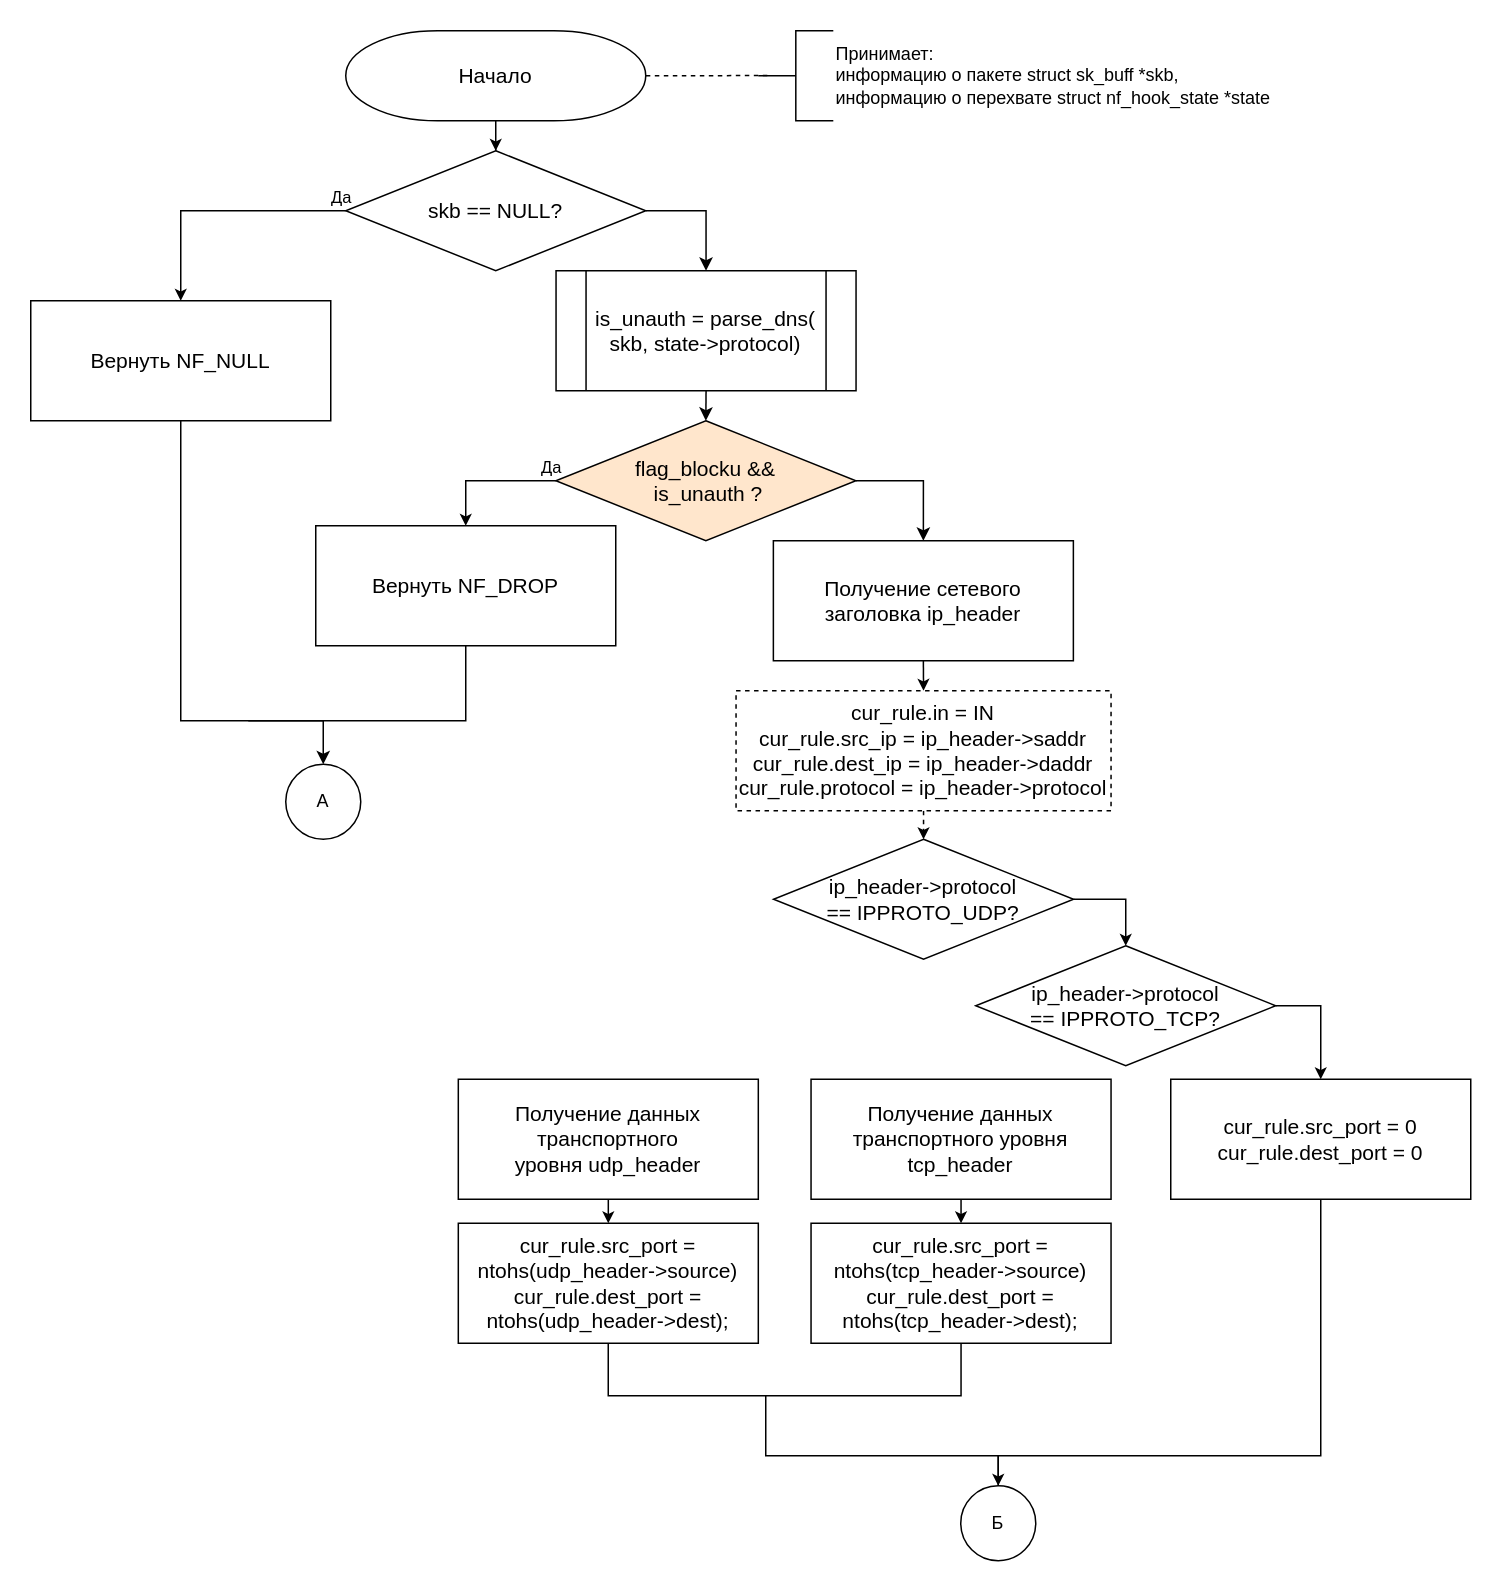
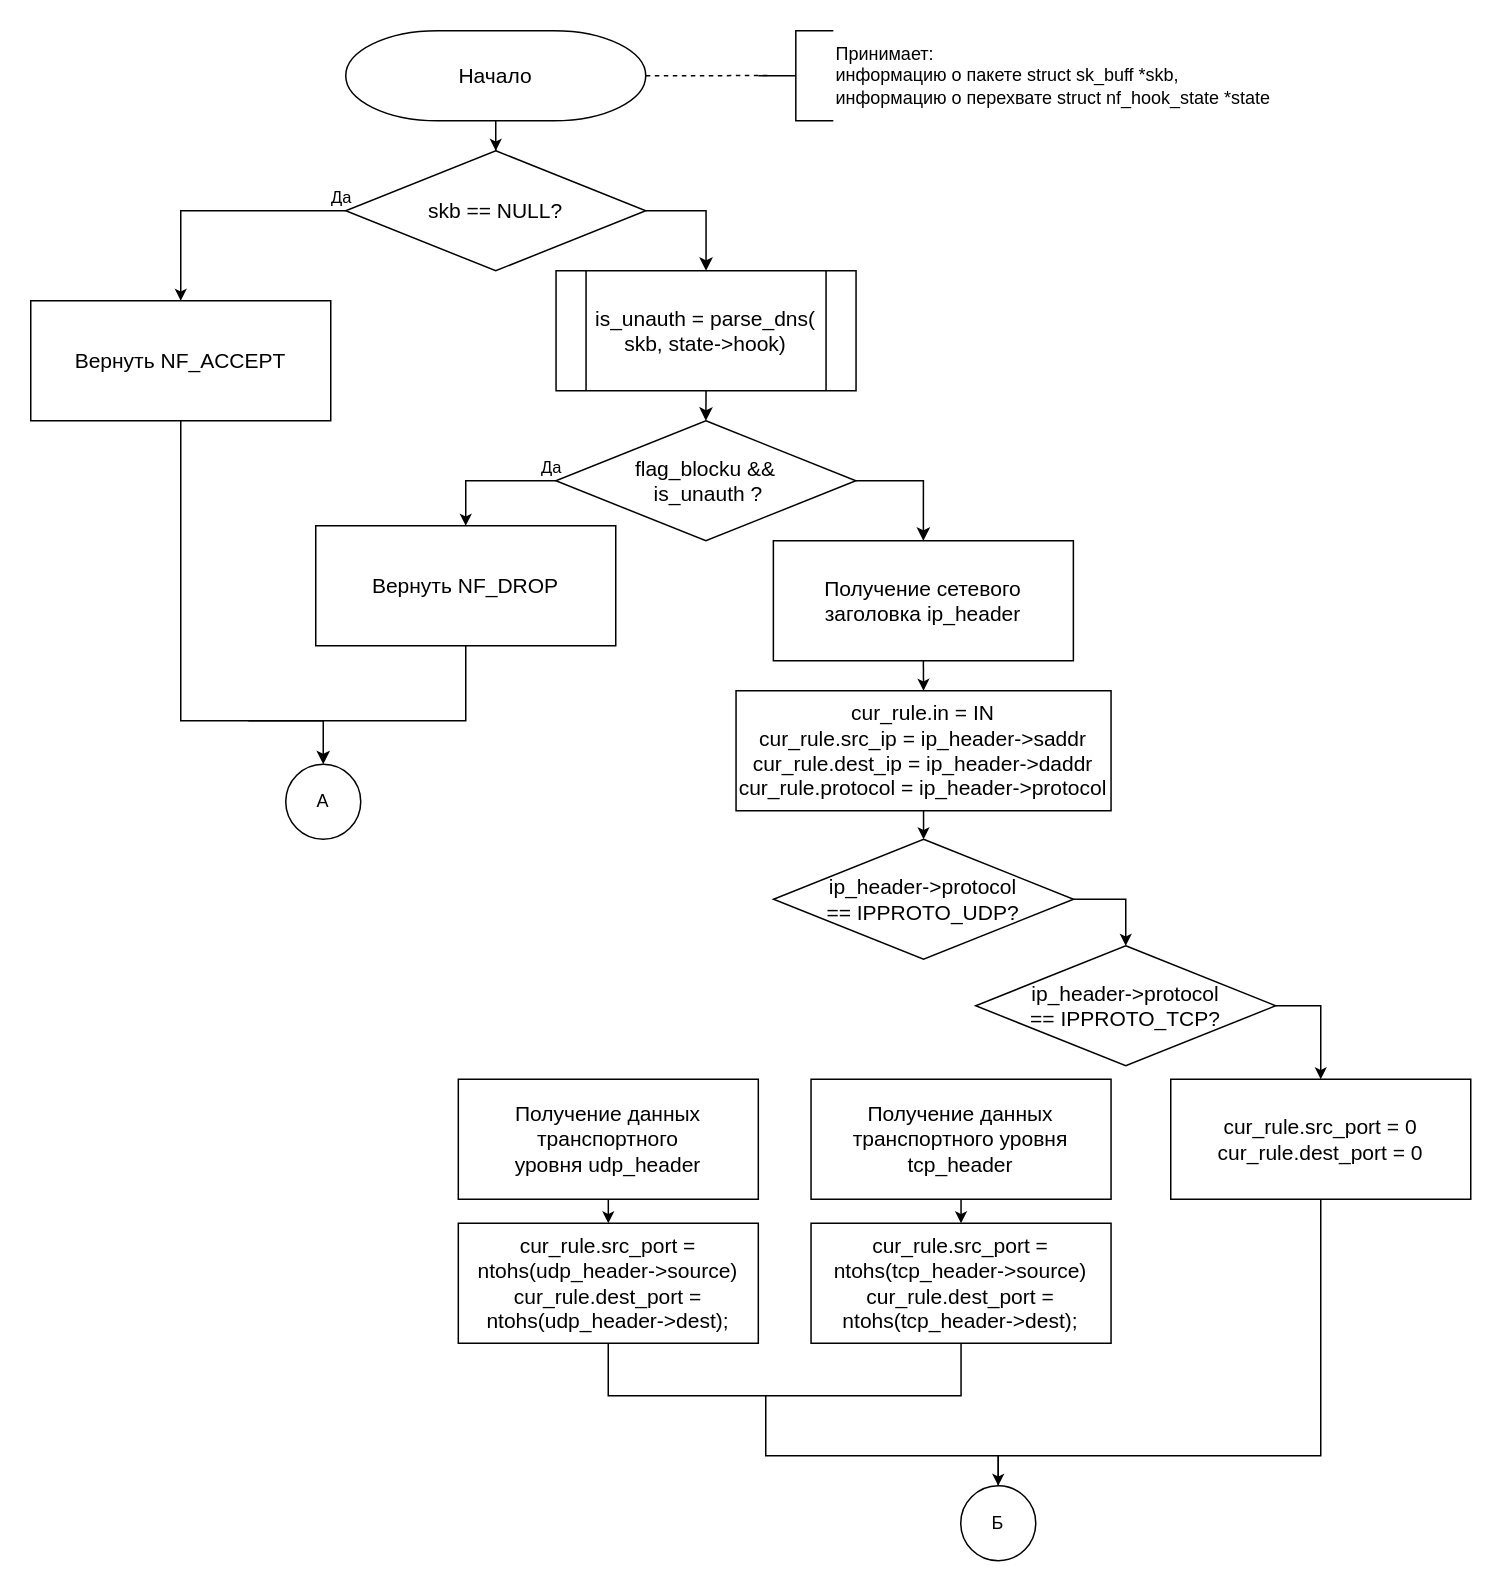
  <mxCell id="0" />
  <mxCell id="1" parent="0" />
  <mxCell id="2" style="edgeStyle=orthogonalEdgeStyle;rounded=0;orthogonalLoop=1;jettySize=auto;html=1;startSize=1;endArrow=classic;endFill=1;endSize=5;strokeWidth=1;" parent="1" source="3" target="5" edge="1"><mxGeometry relative="1" as="geometry" /></mxCell>
  <mxCell id="3" value="Начало" style="strokeWidth=1;shape=mxgraph.flowchart.terminator;whiteSpace=wrap;fontFamily=Helvetica;fontSize=14;fontStyle=0" parent="1" vertex="1"><mxGeometry x="230" y="20" width="200" height="60" as="geometry" /></mxCell>
  <mxCell id="4" style="edgeStyle=orthogonalEdgeStyle;rounded=0;orthogonalLoop=1;jettySize=auto;html=1;exitX=1;exitY=0.5;exitDx=0;exitDy=0;" edge="1" parent="1" source="5" target="13"><mxGeometry relative="1" as="geometry" /></mxCell>
  <mxCell id="5" value="skb == NULL?" style="rhombus;whiteSpace=wrap;strokeWidth=1;fontFamily=Helvetica;fontSize=14;fontStyle=0" parent="1" vertex="1"><mxGeometry x="230" y="100" width="200" height="80" as="geometry" /></mxCell>
  <mxCell id="6" style="edgeStyle=orthogonalEdgeStyle;rounded=0;orthogonalLoop=1;jettySize=auto;html=1;exitX=0.5;exitY=1;exitDx=0;exitDy=0;entryX=0.5;entryY=0;entryDx=0;entryDy=0;startSize=1;endArrow=classic;endFill=1;endSize=5;strokeWidth=1;" parent="1" source="7" target="15" edge="1"><mxGeometry relative="1" as="geometry" /></mxCell>
  <mxCell id="7" value="Получение сетевого заголовка ip_header" style="rounded=0;whiteSpace=wrap;strokeWidth=1;fontFamily=Helvetica;fontSize=14;fontStyle=0" parent="1" vertex="1"><mxGeometry x="515.08" y="360" width="200" height="80" as="geometry" /></mxCell>
  <mxCell id="8" style="edgeStyle=orthogonalEdgeStyle;rounded=0;orthogonalLoop=1;jettySize=auto;html=1;entryX=0.5;entryY=0;entryDx=0;entryDy=0;startSize=1;endArrow=classic;endFill=1;endSize=5;strokeWidth=1;exitX=1;exitY=0.5;exitDx=0;exitDy=0;" parent="1" source="9" target="24" edge="1"><mxGeometry relative="1" as="geometry" /></mxCell>
  <mxCell id="9" value="ip_header-&gt;protocol &#10;== IPPROTO_UDP?" style="rhombus;whiteSpace=wrap;strokeWidth=1;fontFamily=Helvetica;fontSize=14;fontStyle=0" parent="1" vertex="1"><mxGeometry x="515.2" y="559" width="200" height="80" as="geometry" /></mxCell>
  <mxCell id="10" value="" style="endArrow=none;dashed=1;html=1;strokeWidth=1;entryX=1;entryY=0.5;entryDx=0;entryDy=0;entryPerimeter=0;startSize=1;endSize=1;exitX=0.12;exitY=0.498;exitDx=0;exitDy=0;exitPerimeter=0;" parent="1" source="11" target="3" edge="1"><mxGeometry width="50" height="50" relative="1" as="geometry"><mxPoint x="515.04" y="50" as="sourcePoint" /><mxPoint x="415.04" y="400" as="targetPoint" /></mxGeometry></mxCell>
  <mxCell id="11" value="Принимает:&lt;br&gt;информацию о пакете struct sk_buff *skb,&lt;br&gt;информацию о перехвате struct nf_hook_state *state" style="strokeWidth=1;html=1;shape=mxgraph.flowchart.annotation_2;align=left;labelPosition=right;pointerEvents=1;" parent="1" vertex="1"><mxGeometry x="505.04" y="20" width="50" height="60" as="geometry" /></mxCell>
  <mxCell id="12" style="edgeStyle=orthogonalEdgeStyle;rounded=0;orthogonalLoop=1;jettySize=auto;html=1;exitX=0.5;exitY=1;exitDx=0;exitDy=0;entryX=0.5;entryY=0;entryDx=0;entryDy=0;" parent="1" source="13" target="36" edge="1"><mxGeometry relative="1" as="geometry" /></mxCell>
- <mxCell id="13" value="is_unauth = parse_dns(&#10;skb, state-&gt;protocol)" style="shape=process;whiteSpace=wrap;backgroundOutline=1;fontFamily=Helvetica;fontSize=14;fontStyle=0" parent="1" vertex="1"><mxGeometry x="370.2" y="180" width="200" height="80" as="geometry" /></mxCell>
- <mxCell id="14" style="edgeStyle=orthogonalEdgeStyle;rounded=0;orthogonalLoop=1;jettySize=auto;html=1;exitX=0.5;exitY=1;exitDx=0;exitDy=0;entryX=0.5;entryY=0;entryDx=0;entryDy=0;startSize=1;endArrow=classic;endFill=1;endSize=5;strokeWidth=1;dashed=1;" parent="1" source="15" target="9" edge="1"><mxGeometry relative="1" as="geometry" /></mxCell>
- <mxCell id="15" value="cur_rule.in = IN&#10;cur_rule.src_ip = ip_header-&gt;saddr&#10;cur_rule.dest_ip = ip_header-&gt;daddr&#10;cur_rule.protocol = ip_header-&gt;protocol" style="rounded=0;whiteSpace=wrap;strokeWidth=1;fontFamily=Helvetica;fontSize=14;fontStyle=0;dashed=1;" parent="1" vertex="1"><mxGeometry x="490.2" y="460" width="250" height="80" as="geometry" /></mxCell>
+ <mxCell id="13" value="is_unauth = parse_dns(&#10;skb, state-&gt;hook)" style="shape=process;whiteSpace=wrap;backgroundOutline=1;fontFamily=Helvetica;fontSize=14;fontStyle=0" parent="1" vertex="1"><mxGeometry x="370.2" y="180" width="200" height="80" as="geometry" /></mxCell>
+ <mxCell id="14" style="edgeStyle=orthogonalEdgeStyle;rounded=0;orthogonalLoop=1;jettySize=auto;html=1;exitX=0.5;exitY=1;exitDx=0;exitDy=0;entryX=0.5;entryY=0;entryDx=0;entryDy=0;startSize=1;endArrow=classic;endFill=1;endSize=5;strokeWidth=1;" parent="1" source="15" target="9" edge="1"><mxGeometry relative="1" as="geometry" /></mxCell>
+ <mxCell id="15" value="cur_rule.in = IN&#10;cur_rule.src_ip = ip_header-&gt;saddr&#10;cur_rule.dest_ip = ip_header-&gt;daddr&#10;cur_rule.protocol = ip_header-&gt;protocol" style="rounded=0;whiteSpace=wrap;strokeWidth=1;fontFamily=Helvetica;fontSize=14;fontStyle=0" parent="1" vertex="1"><mxGeometry x="490.2" y="460" width="250" height="80" as="geometry" /></mxCell>
  <mxCell id="16" style="edgeStyle=orthogonalEdgeStyle;rounded=0;orthogonalLoop=1;jettySize=auto;html=1;exitX=0.5;exitY=1;exitDx=0;exitDy=0;entryX=0.5;entryY=0;entryDx=0;entryDy=0;startSize=1;endArrow=classic;endFill=1;endSize=5;strokeWidth=1;" parent="1" source="17" target="18" edge="1"><mxGeometry relative="1" as="geometry" /></mxCell>
  <mxCell id="17" value="Получение данных транспортного уровня udp_header" style="rounded=0;whiteSpace=wrap;strokeWidth=1;fontFamily=Helvetica;fontSize=14;fontStyle=0" parent="1" vertex="1"><mxGeometry x="305.04" y="719" width="200" height="80" as="geometry" /></mxCell>
  <mxCell id="18" value="cur_rule.src_port = ntohs(udp_header-&gt;source)&#10;cur_rule.dest_port = ntohs(udp_header-&gt;dest);" style="rounded=0;whiteSpace=wrap;strokeWidth=1;fontFamily=Helvetica;fontSize=14;fontStyle=0" parent="1" vertex="1"><mxGeometry x="305.04" y="815" width="200" height="80" as="geometry" /></mxCell>
  <mxCell id="19" style="edgeStyle=orthogonalEdgeStyle;rounded=0;orthogonalLoop=1;jettySize=auto;html=1;exitX=0.5;exitY=1;exitDx=0;exitDy=0;entryX=0.5;entryY=0;entryDx=0;entryDy=0;startSize=1;endArrow=classic;endFill=1;endSize=5;strokeWidth=1;" parent="1" source="20" target="22" edge="1"><mxGeometry relative="1" as="geometry" /></mxCell>
  <mxCell id="20" value="Получение данных транспортного уровня tcp_header" style="rounded=0;whiteSpace=wrap;strokeWidth=1;fontFamily=Helvetica;fontSize=14;fontStyle=0" parent="1" vertex="1"><mxGeometry x="540.2" y="719" width="200" height="80" as="geometry" /></mxCell>
  <mxCell id="21" style="edgeStyle=orthogonalEdgeStyle;rounded=0;orthogonalLoop=1;jettySize=auto;html=1;startSize=1;endArrow=none;endFill=0;endSize=5;strokeWidth=1;exitX=0.5;exitY=1;exitDx=0;exitDy=0;" parent="1" source="22" edge="1" target="18"><mxGeometry relative="1" as="geometry"><mxPoint x="585.08" y="930" as="targetPoint" /><Array as="points"><mxPoint x="640" y="930" /><mxPoint x="405" y="930" /></Array></mxGeometry></mxCell>
  <mxCell id="22" value="cur_rule.src_port = ntohs(tcp_header-&gt;source)&#10;cur_rule.dest_port = ntohs(tcp_header-&gt;dest);" style="rounded=0;whiteSpace=wrap;strokeWidth=1;fontFamily=Helvetica;fontSize=14;fontStyle=0" parent="1" vertex="1"><mxGeometry x="540.2" y="815" width="200" height="80" as="geometry" /></mxCell>
  <mxCell id="23" style="edgeStyle=orthogonalEdgeStyle;rounded=0;orthogonalLoop=1;jettySize=auto;html=1;startSize=1;endArrow=classic;endFill=1;endSize=5;strokeWidth=1;exitX=0.5;exitY=1;exitDx=0;exitDy=0;" parent="1" source="33" edge="1" target="28"><mxGeometry relative="1" as="geometry"><mxPoint x="630" y="950" as="targetPoint" /><Array as="points"><mxPoint x="880" y="970" /><mxPoint x="665" y="970" /></Array></mxGeometry></mxCell>
  <mxCell id="24" value="ip_header-&gt;protocol &#10;== IPPROTO_TCP?" style="rhombus;whiteSpace=wrap;strokeWidth=1;fontFamily=Helvetica;fontSize=14;fontStyle=0" parent="1" vertex="1"><mxGeometry x="650" y="630" width="200" height="80" as="geometry" /></mxCell>
  <mxCell id="25" style="edgeStyle=orthogonalEdgeStyle;rounded=0;orthogonalLoop=1;jettySize=auto;html=1;endArrow=none;endFill=0;startArrow=classic;startFill=1;" edge="1" parent="1" source="26"><mxGeometry relative="1" as="geometry"><mxPoint x="165" y="480" as="targetPoint" /><Array as="points"><mxPoint x="215" y="480" /></Array></mxGeometry></mxCell>
  <mxCell id="26" value="A" style="strokeWidth=1;html=1;shape=mxgraph.flowchart.start_2;whiteSpace=wrap;" parent="1" vertex="1"><mxGeometry x="190" y="509" width="50" height="50" as="geometry" /></mxCell>
  <mxCell id="27" style="edgeStyle=orthogonalEdgeStyle;rounded=0;orthogonalLoop=1;jettySize=auto;html=1;endArrow=none;endFill=0;" edge="1" parent="1" source="28"><mxGeometry relative="1" as="geometry"><mxPoint x="510" y="930" as="targetPoint" /><Array as="points"><mxPoint x="665" y="970" /><mxPoint x="510" y="970" /></Array></mxGeometry></mxCell>
  <mxCell id="28" value="Б" style="strokeWidth=1;html=1;shape=mxgraph.flowchart.start_2;whiteSpace=wrap;" parent="1" vertex="1"><mxGeometry x="640" y="990" width="50" height="50" as="geometry" /></mxCell>
  <mxCell id="29" style="edgeStyle=orthogonalEdgeStyle;rounded=0;orthogonalLoop=1;jettySize=auto;html=1;entryX=0.5;entryY=1;entryDx=0;entryDy=0;endArrow=none;endFill=0;exitX=0.5;exitY=1;exitDx=0;exitDy=0;" edge="1" parent="1" source="30" target="37"><mxGeometry relative="1" as="geometry"><Array as="points"><mxPoint x="120" y="480" /><mxPoint x="310" y="480" /></Array></mxGeometry></mxCell>
- <mxCell id="30" value="Вернуть NF_NULL" style="rounded=0;whiteSpace=wrap;strokeWidth=1;fontFamily=Helvetica;fontSize=14;fontStyle=0" parent="1" vertex="1"><mxGeometry x="20" y="200" width="200" height="80" as="geometry" /></mxCell>
+ <mxCell id="30" value="Вернуть NF_ACCEPT" style="rounded=0;whiteSpace=wrap;strokeWidth=1;fontFamily=Helvetica;fontSize=14;fontStyle=0" parent="1" vertex="1"><mxGeometry x="20" y="200" width="200" height="80" as="geometry" /></mxCell>
  <mxCell id="31" style="edgeStyle=orthogonalEdgeStyle;rounded=0;orthogonalLoop=1;jettySize=auto;html=1;entryX=0.5;entryY=0;entryDx=0;entryDy=0;entryPerimeter=0;startSize=1;endArrow=classic;endFill=1;endSize=5;strokeWidth=1;" parent="1" source="5" target="30" edge="1"><mxGeometry relative="1" as="geometry"><mxPoint x="420.04" y="140" as="sourcePoint" /><mxPoint x="595.04" y="260" as="targetPoint" /></mxGeometry></mxCell>
  <mxCell id="32" value="Да" style="edgeLabel;html=1;align=center;verticalAlign=middle;resizable=0;points=[];" parent="31" vertex="1" connectable="0"><mxGeometry x="-0.397" y="-4" relative="1" as="geometry"><mxPoint x="47.65" y="-6" as="offset" /></mxGeometry></mxCell>
  <mxCell id="33" value="cur_rule.src_port = 0&#10;cur_rule.dest_port = 0" style="rounded=0;whiteSpace=wrap;strokeWidth=1;fontFamily=Helvetica;fontSize=14;fontStyle=0" parent="1" vertex="1"><mxGeometry x="780" y="719" width="200" height="80" as="geometry" /></mxCell>
  <mxCell id="34" style="edgeStyle=orthogonalEdgeStyle;rounded=0;orthogonalLoop=1;jettySize=auto;html=1;entryX=0.5;entryY=0;entryDx=0;entryDy=0;entryPerimeter=0;startSize=1;endArrow=classic;endFill=1;endSize=5;strokeWidth=1;exitX=1;exitY=0.5;exitDx=0;exitDy=0;" parent="1" source="24" target="33" edge="1"><mxGeometry relative="1" as="geometry"><mxPoint x="914.933" y="679.059" as="sourcePoint" /><mxPoint x="955.08" y="830" as="targetPoint" /></mxGeometry></mxCell>
  <mxCell id="35" style="edgeStyle=orthogonalEdgeStyle;rounded=0;orthogonalLoop=1;jettySize=auto;html=1;entryX=0.5;entryY=0;entryDx=0;entryDy=0;exitX=1;exitY=0.5;exitDx=0;exitDy=0;" edge="1" parent="1" source="36" target="7"><mxGeometry relative="1" as="geometry" /></mxCell>
- <mxCell id="36" value="flag_blocku &amp;&amp;&#10; is_unauth ?" style="rhombus;whiteSpace=wrap;strokeWidth=1;fontFamily=Helvetica;fontSize=14;fontStyle=0;fillColor=#ffe6cc;" parent="1" vertex="1"><mxGeometry x="370.08" y="280" width="200" height="80" as="geometry" /></mxCell>
+ <mxCell id="36" value="flag_blocku &amp;&amp;&#10; is_unauth ?" style="rhombus;whiteSpace=wrap;strokeWidth=1;fontFamily=Helvetica;fontSize=14;fontStyle=0" parent="1" vertex="1"><mxGeometry x="370.08" y="280" width="200" height="80" as="geometry" /></mxCell>
  <mxCell id="37" value="Вернуть NF_DROP" style="rounded=0;whiteSpace=wrap;strokeWidth=1;fontFamily=Helvetica;fontSize=14;fontStyle=0" parent="1" vertex="1"><mxGeometry x="210" y="350" width="200" height="80" as="geometry" /></mxCell>
  <mxCell id="38" style="edgeStyle=orthogonalEdgeStyle;rounded=0;orthogonalLoop=1;jettySize=auto;html=1;entryX=0.5;entryY=0;entryDx=0;entryDy=0;entryPerimeter=0;startSize=1;endArrow=classic;endFill=1;endSize=5;strokeWidth=1;" parent="1" source="36" target="37" edge="1"><mxGeometry relative="1" as="geometry"><mxPoint x="570.08" y="320" as="sourcePoint" /><mxPoint x="745.08" y="440" as="targetPoint" /><Array as="points"><mxPoint x="310" y="320" /></Array></mxGeometry></mxCell>
  <mxCell id="39" value="Да" style="edgeLabel;html=1;align=center;verticalAlign=middle;resizable=0;points=[];" parent="38" vertex="1" connectable="0"><mxGeometry x="-0.397" y="-4" relative="1" as="geometry"><mxPoint x="23.25" y="-6" as="offset" /></mxGeometry></mxCell>
